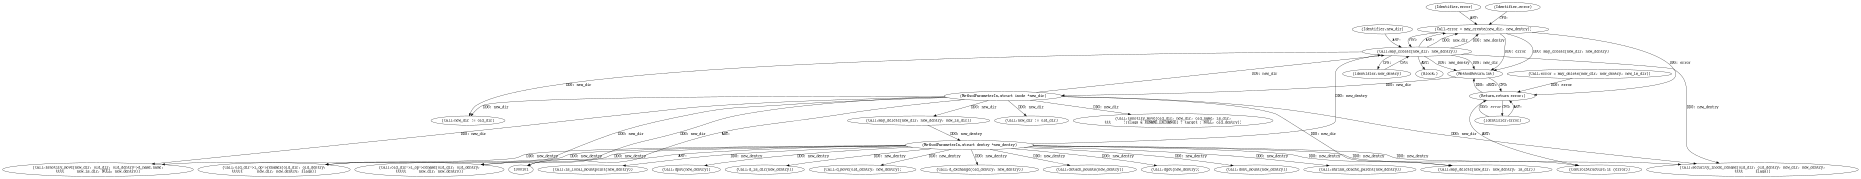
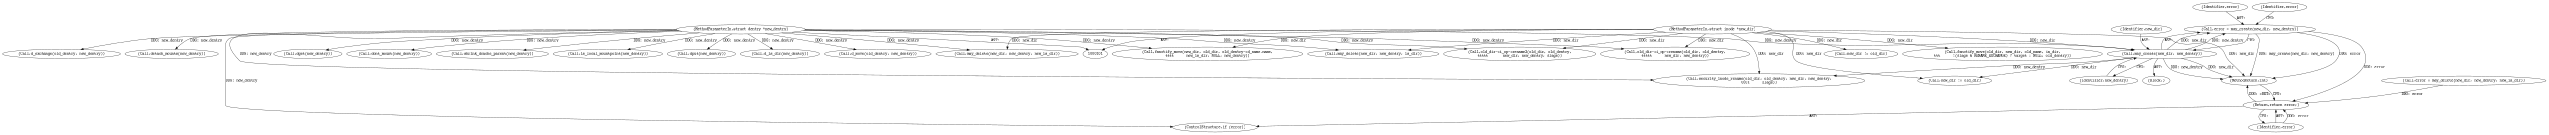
  digraph {
    fontname="Courier Prime"
    node [fontname="Courier Prime"]
    edge [fontname="Courier Prime"]
    n1 [label="(Call,error = may_create(new_dir, new_dentry))"]
    n2 [label="(Call,may_create(new_dir, new_dentry))"]
    n3 [label="(Return,return error;)"]
    n4 [label="(MethodReturn,int)"]
    n5 [label="(Block,)"]
    n6 [label="(Identifier,new_dentry)"]
    n7 [label="(Call,security_inode_rename(old_dir, old_dentry, new_dir, new_dentry,\n\t\t\t\t      flags))"]
    n8 [label="(Call,new_dir != old_dir)"]
    n9 [label="(ControlStructure,if (error))"]
    n10 [label="(Identifier,error)"]
    n11 [label="(MethodParameterIn,struct inode *new_dir)"]
    n12 [label="(Call,fsnotify_move(new_dir, old_dir, old_dentry->d_name.name,\n\t\t\t\t      new_is_dir, NULL, new_dentry))"]
    n13 [label="(Call,new_dir != old_dir)"]
    n14 [label="(Call,old_dir->i_op->rename(old_dir, old_dentry,\n\t\t\t\t\t      new_dir, new_dentry))"]
    n15 [label="(Call,may_delete(new_dir, new_dentry, is_dir))"]
    n16 [label="(Call,may_delete(new_dir, new_dentry, new_is_dir))"]
    n17 [label="(Call,fsnotify_move(old_dir, new_dir, old_name, is_dir,\n\t\t\t      !(flags & RENAME_EXCHANGE) ? target : NULL, old_dentry))"]
    n18 [label="(Call,old_dir->i_op->rename2(old_dir, old_dentry,\n\t\t\t\t\t       new_dir, new_dentry, flags))"]
    1000101
    n20 [label="(MethodParameterIn,struct dentry *new_dentry)"]
    n21 [label="(Call,dget(new_dentry))"]
    n22 [label="(Call,dont_mount(new_dentry))"]
    n23 [label="(Call,shrink_dcache_parent(new_dentry))"]
    n24 [label="(Call,is_local_mountpoint(new_dentry))"]
    n25 [label="(Call,dput(new_dentry))"]
    n26 [label="(Call,d_is_dir(new_dentry))"]
    n27 [label="(Call,d_move(old_dentry, new_dentry))"]
    n28 [label="(Call,d_exchange(old_dentry, new_dentry))"]
    n29 [label="(Call,detach_mounts(new_dentry))"]
    n30 [label="(Identifier,error)"]
    n31 [label="(Call,error = may_delete(new_dir, new_dentry, new_is_dir))"]
    n32 [label="(Identifier,new_dir)"]
    n33 [label="(Identifier,error)"]
    n1 -> n2 [label="CFG: "]
    n1 -> n3 [label="DDG: error"]
    n1 -> n4 [label="DDG: may_create(new_dir, new_dentry)"]
    n1 -> n4 [label="DDG: error"]
    n2 -> n1 [label="AST: "]
    n2 -> n1 [label="DDG: new_dir"]
    n2 -> n1 [label="DDG: new_dentry"]
    n2 -> n4 [label="DDG: new_dentry"]
    n2 -> n4 [label="DDG: new_dir"]
    n2 -> n5 [label="AST: "]
    n2 -> n6 [label="CFG: "]
    n2 -> n7 [label="DDG: new_dentry"]
    n2 -> n8 [label="DDG: new_dir"]
    n3 -> n4 [label="DDG: <RET>"]
    n3 -> n9 [label="AST: "]
    n3 -> n10 [label="CFG: "]
    n4 -> n3 [label="CFG: "]
    n6 -> n2 [label="CFG: "]
    n10 -> n3 [label="AST: "]
    n10 -> n3 [label="DDG: error"]
    n11 -> n2 [label="DDG: new_dir"]
-   n4 -> n11 [label="DDG: new_dir"]
+   n11 -> n4 [label="DDG: new_dir"]
    n11 -> n7 [label="DDG: new_dir"]
    n11 -> n8 [label="DDG: new_dir"]
    n11 -> n12 [label="DDG: new_dir"]
    n11 -> n13 [label="DDG: new_dir"]
    n11 -> n14 [label="DDG: new_dir"]
    n11 -> n15 [label="DDG: new_dir"]
    n11 -> n16 [label="DDG: new_dir"]
    n11 -> n17 [label="DDG: new_dir"]
    n11 -> n18 [label="DDG: new_dir"]
    n11 -> 1000101 [label="AST: "]
    n20 -> n2 [label="DDG: new_dentry"]
    n20 -> n7 [label="DDG: new_dentry"]
    n20 -> n9 [label="DDG: new_dentry"]
    n20 -> n12 [label="DDG: new_dentry"]
    n20 -> n14 [label="DDG: new_dentry"]
    n20 -> n15 [label="DDG: new_dentry"]
-   n16 -> n20 [label="DDG: new_dentry"]
+   n20 -> n16 [label="DDG: new_dentry"]
    n20 -> n18 [label="DDG: new_dentry"]
    n20 -> 1000101 [label="AST: "]
    n20 -> n21 [label="DDG: new_dentry"]
    n20 -> n22 [label="DDG: new_dentry"]
    n20 -> n23 [label="DDG: new_dentry"]
    n20 -> n24 [label="DDG: new_dentry"]
    n20 -> n25 [label="DDG: new_dentry"]
    n20 -> n26 [label="DDG: new_dentry"]
    n20 -> n27 [label="DDG: new_dentry"]
    n20 -> n28 [label="DDG: new_dentry"]
    n20 -> n29 [label="DDG: new_dentry"]
    n30 -> n1 [label="AST: "]
    n31 -> n3 [label="DDG: error"]
    n32 -> n2 [label="AST: "]
    n33 -> n1 [label="CFG: "]
  }
